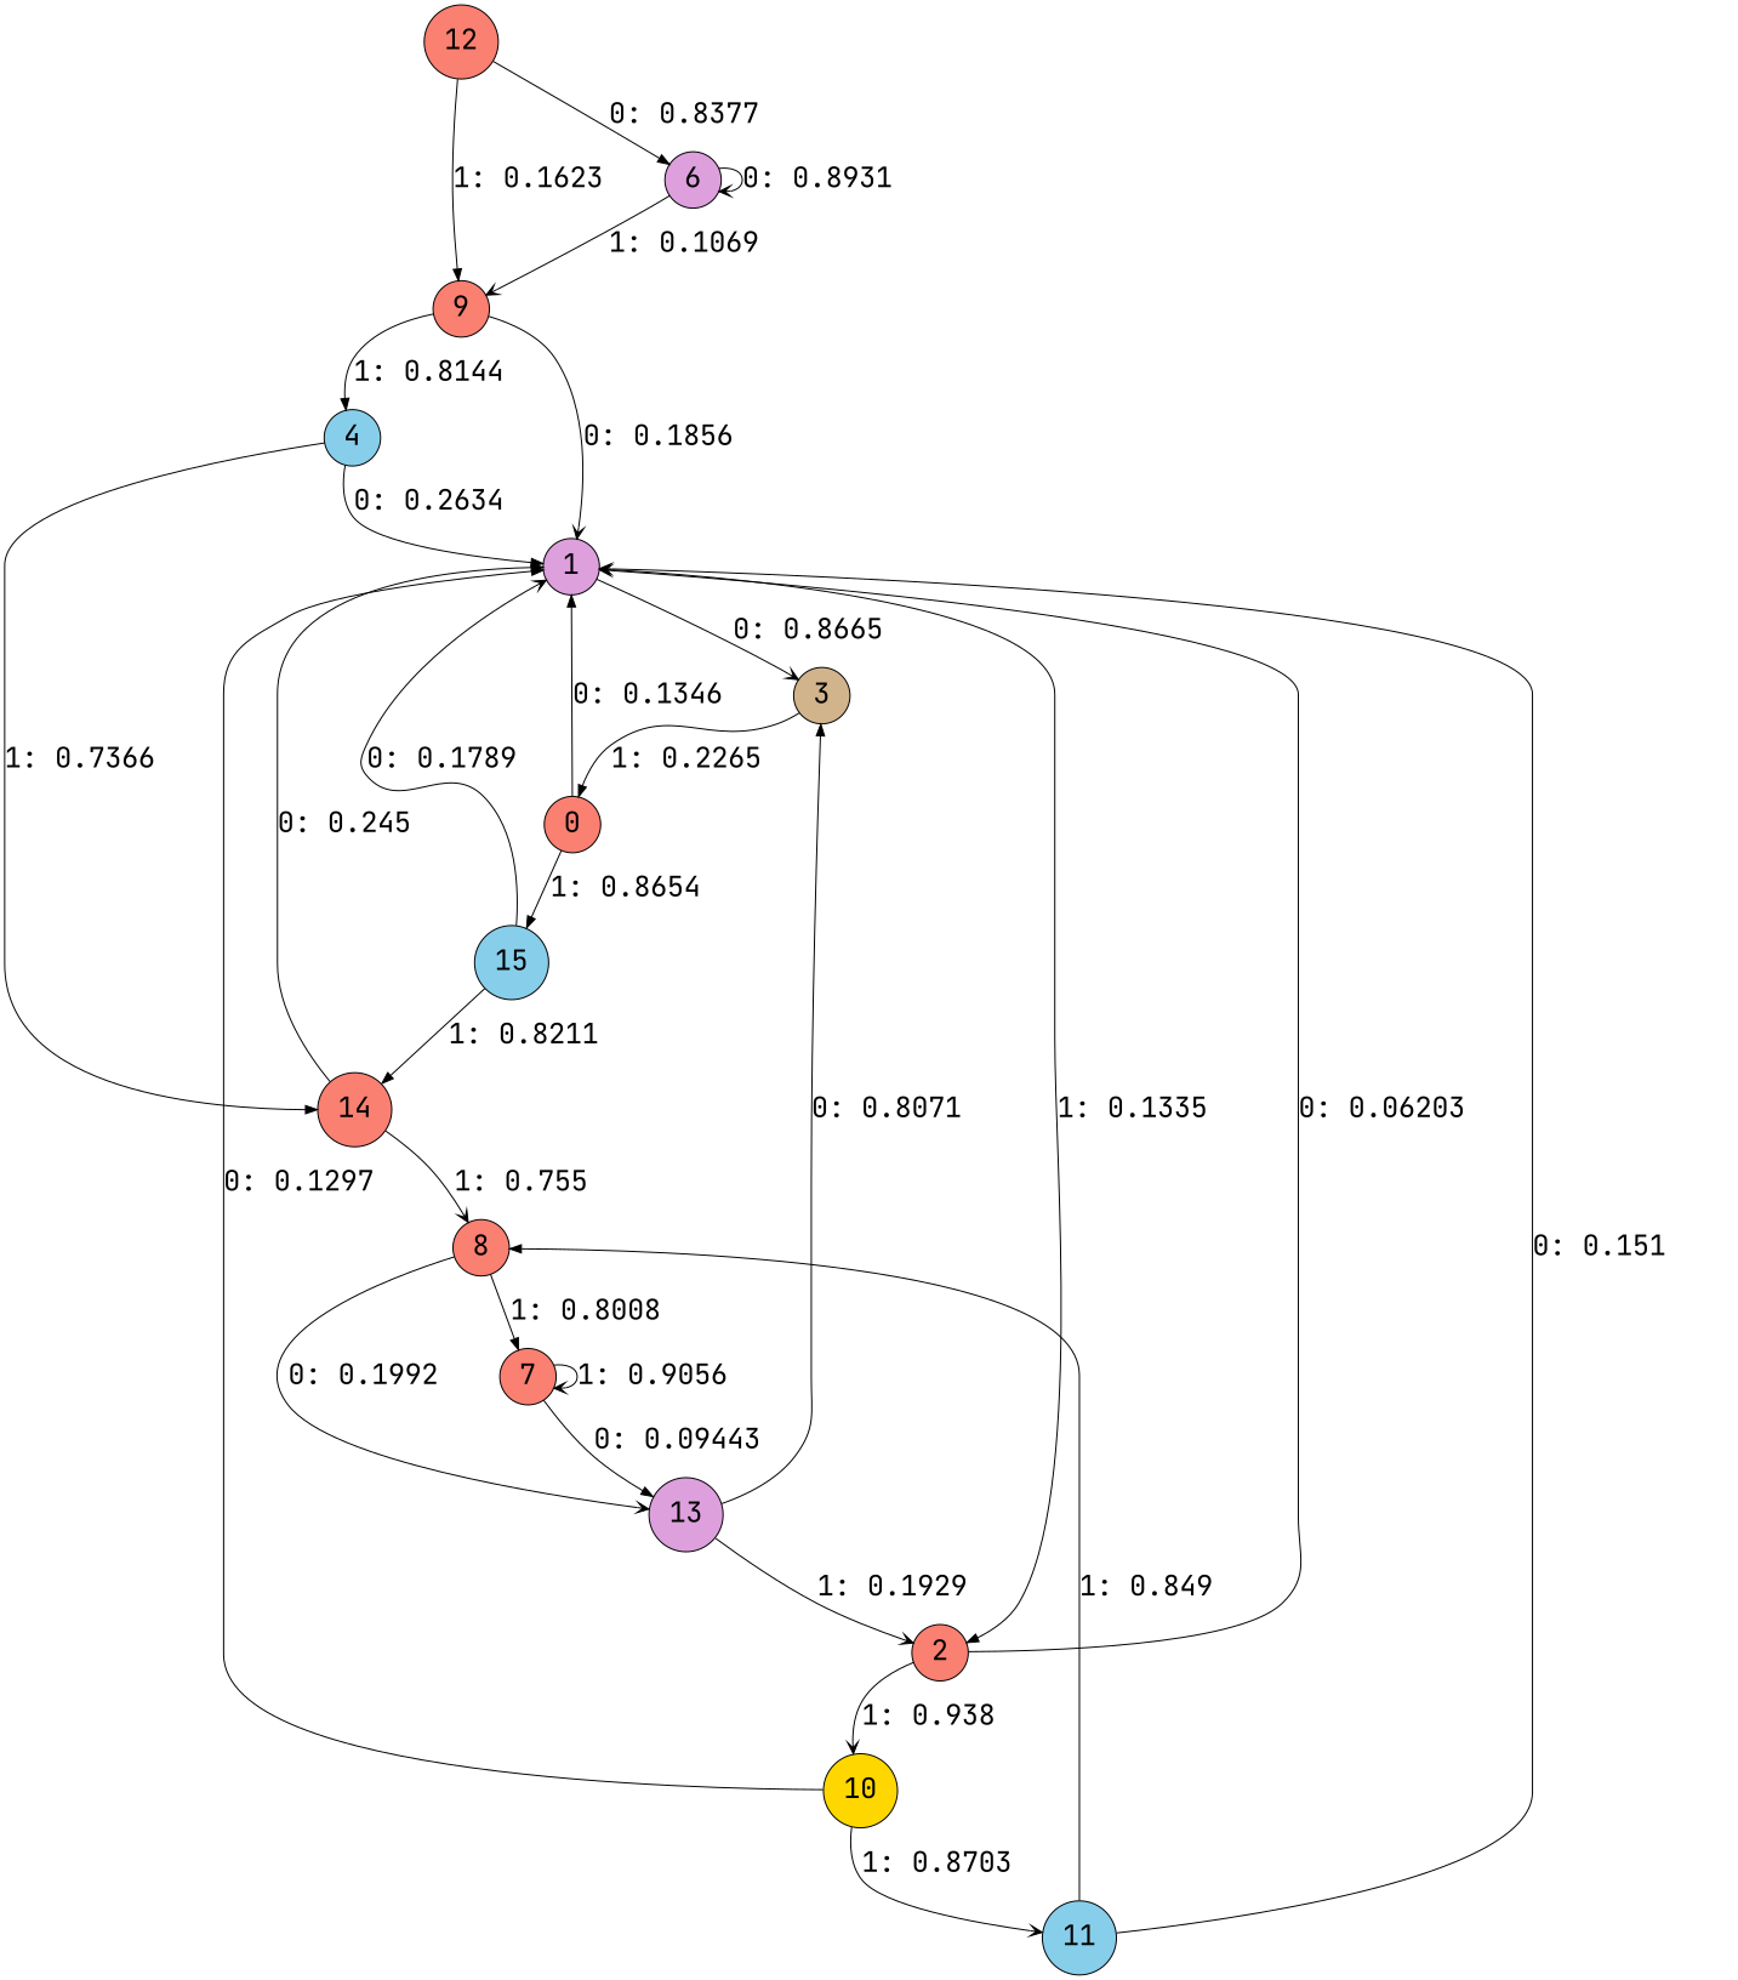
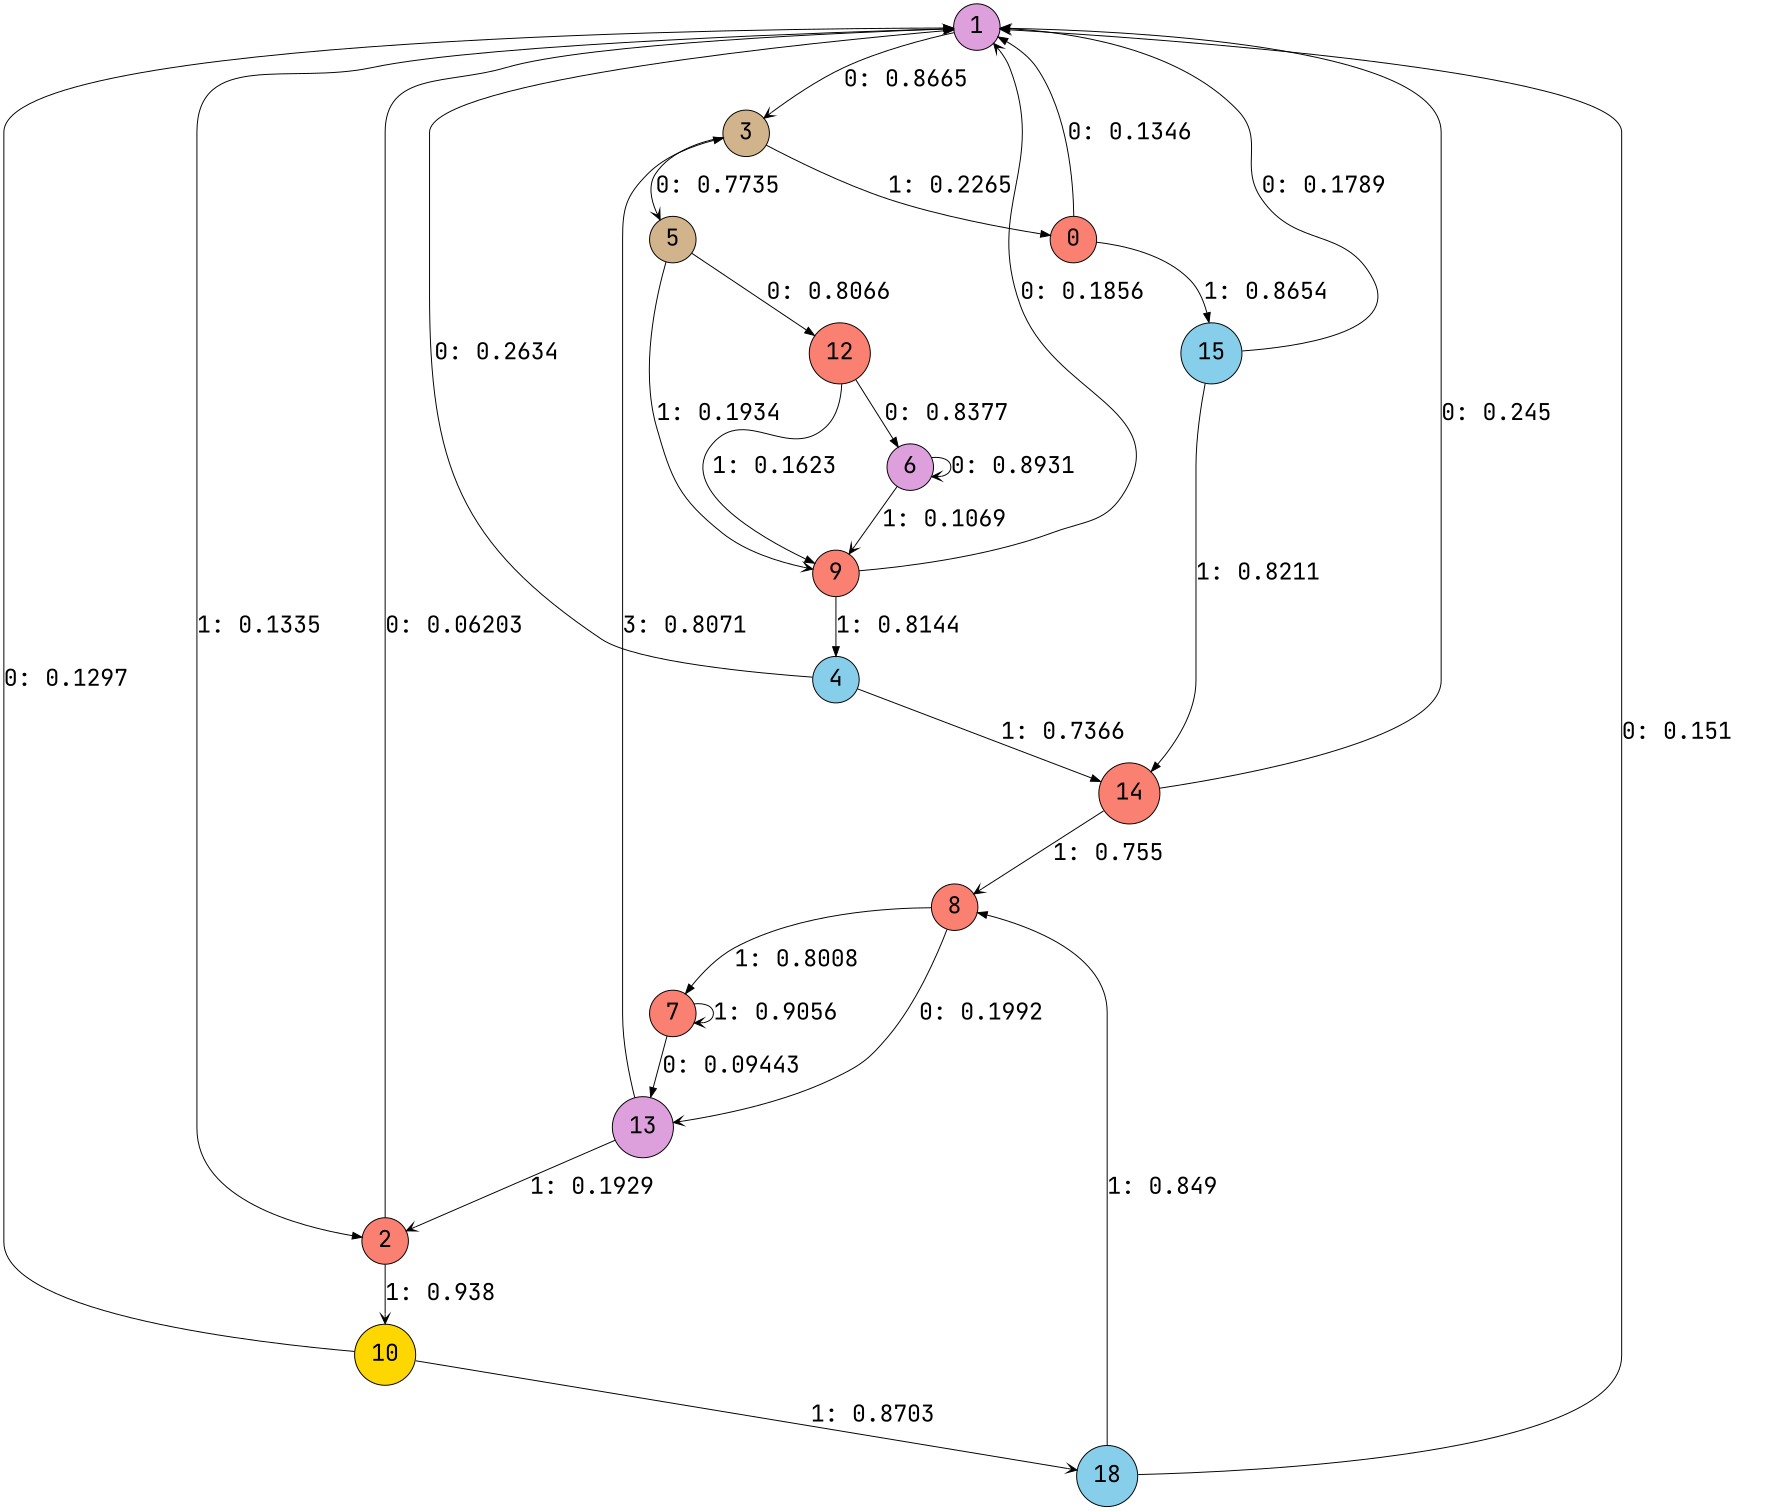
  digraph {
    fontname="JetBrains Mono"
    node [fillcolor=salmon fontname="JetBrains Mono" fontsize=24 shape=circle style=filled]
    edge [arrowhead=normal fontname="JetBrains Mono" fontsize=24]
    1 [fillcolor=plum]
    0
    15 [fillcolor=skyblue]
    3 [fillcolor=tan]
    2
    14
+   5 [fillcolor=tan]
    10 [fillcolor=gold]
    8
    12
    9
-   11 [fillcolor=skyblue]
+   11 [fillcolor=skyblue label=18]
    6 [fillcolor=plum]
    4 [fillcolor=skyblue]
    7
    13 [fillcolor=plum]
    1 -> 3 [arrowhead=vee label="0: 0.8665   "]
    1 -> 2 [label="1: 0.1335   "]
    0 -> 1 [label="0: 0.1346   "]
    0 -> 15 [label="1: 0.8654   "]
    15 -> 1 [arrowhead=vee label="0: 0.1789   "]
    15 -> 14 [label="1: 0.8211   "]
    3 -> 0 [label="1: 0.2265   "]
+   3 -> 5 [arrowhead=vee label="0: 0.7735   "]
    2 -> 1 [arrowhead=vee label="0: 0.06203  "]
    2 -> 10 [arrowhead=vee label="1: 0.938    "]
    14 -> 1 [label="0: 0.245    "]
    14 -> 8 [arrowhead=vee label="1: 0.755    "]
+   5 -> 12 [label="0: 0.8066   "]
+   5 -> 9 [arrowhead=vee label="1: 0.1934   "]
    10 -> 1 [label="0: 0.1297   "]
    10 -> 11 [arrowhead=vee label="1: 0.8703   "]
    8 -> 7 [label="1: 0.8008   "]
    8 -> 13 [arrowhead=vee label="0: 0.1992   "]
    12 -> 9 [label="1: 0.1623   "]
    12 -> 6 [label="0: 0.8377   "]
    9 -> 1 [arrowhead=vee label="0: 0.1856   "]
    9 -> 4 [label="1: 0.8144   "]
    11 -> 1 [arrowhead=vee label="0: 0.151    "]
    11 -> 8 [label="1: 0.849    "]
    6 -> 9 [arrowhead=vee label="1: 0.1069   "]
    6 -> 6 [arrowhead=vee label="0: 0.8931   "]
    4 -> 1 [label="0: 0.2634   "]
    4 -> 14 [label="1: 0.7366   "]
    7 -> 7 [arrowhead=vee label="1: 0.9056   "]
    7 -> 13 [label="0: 0.09443  "]
-   13 -> 3 [label="0: 0.8071   "]
+   13 -> 3 [label="3: 0.8071   "]
    13 -> 2 [arrowhead=vee label="1: 0.1929   "]
  }
